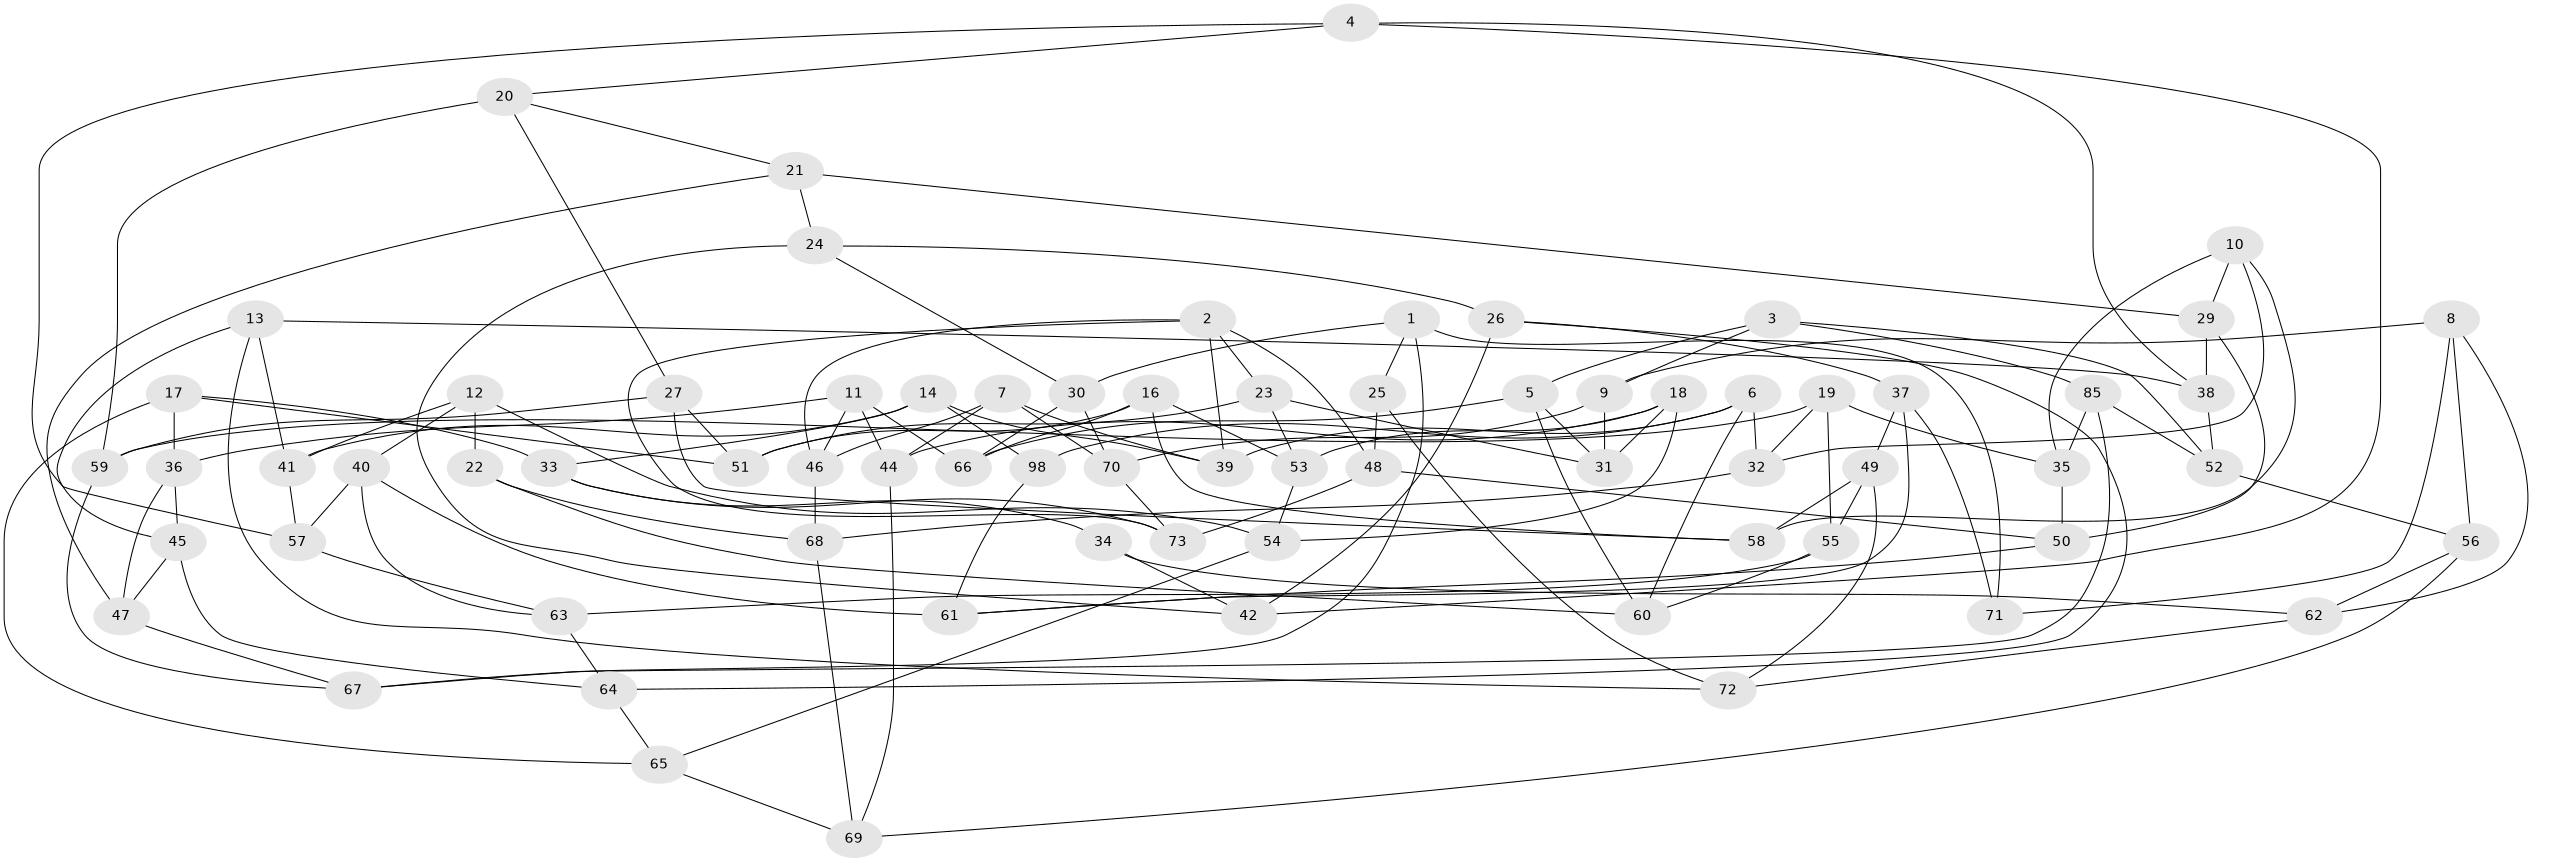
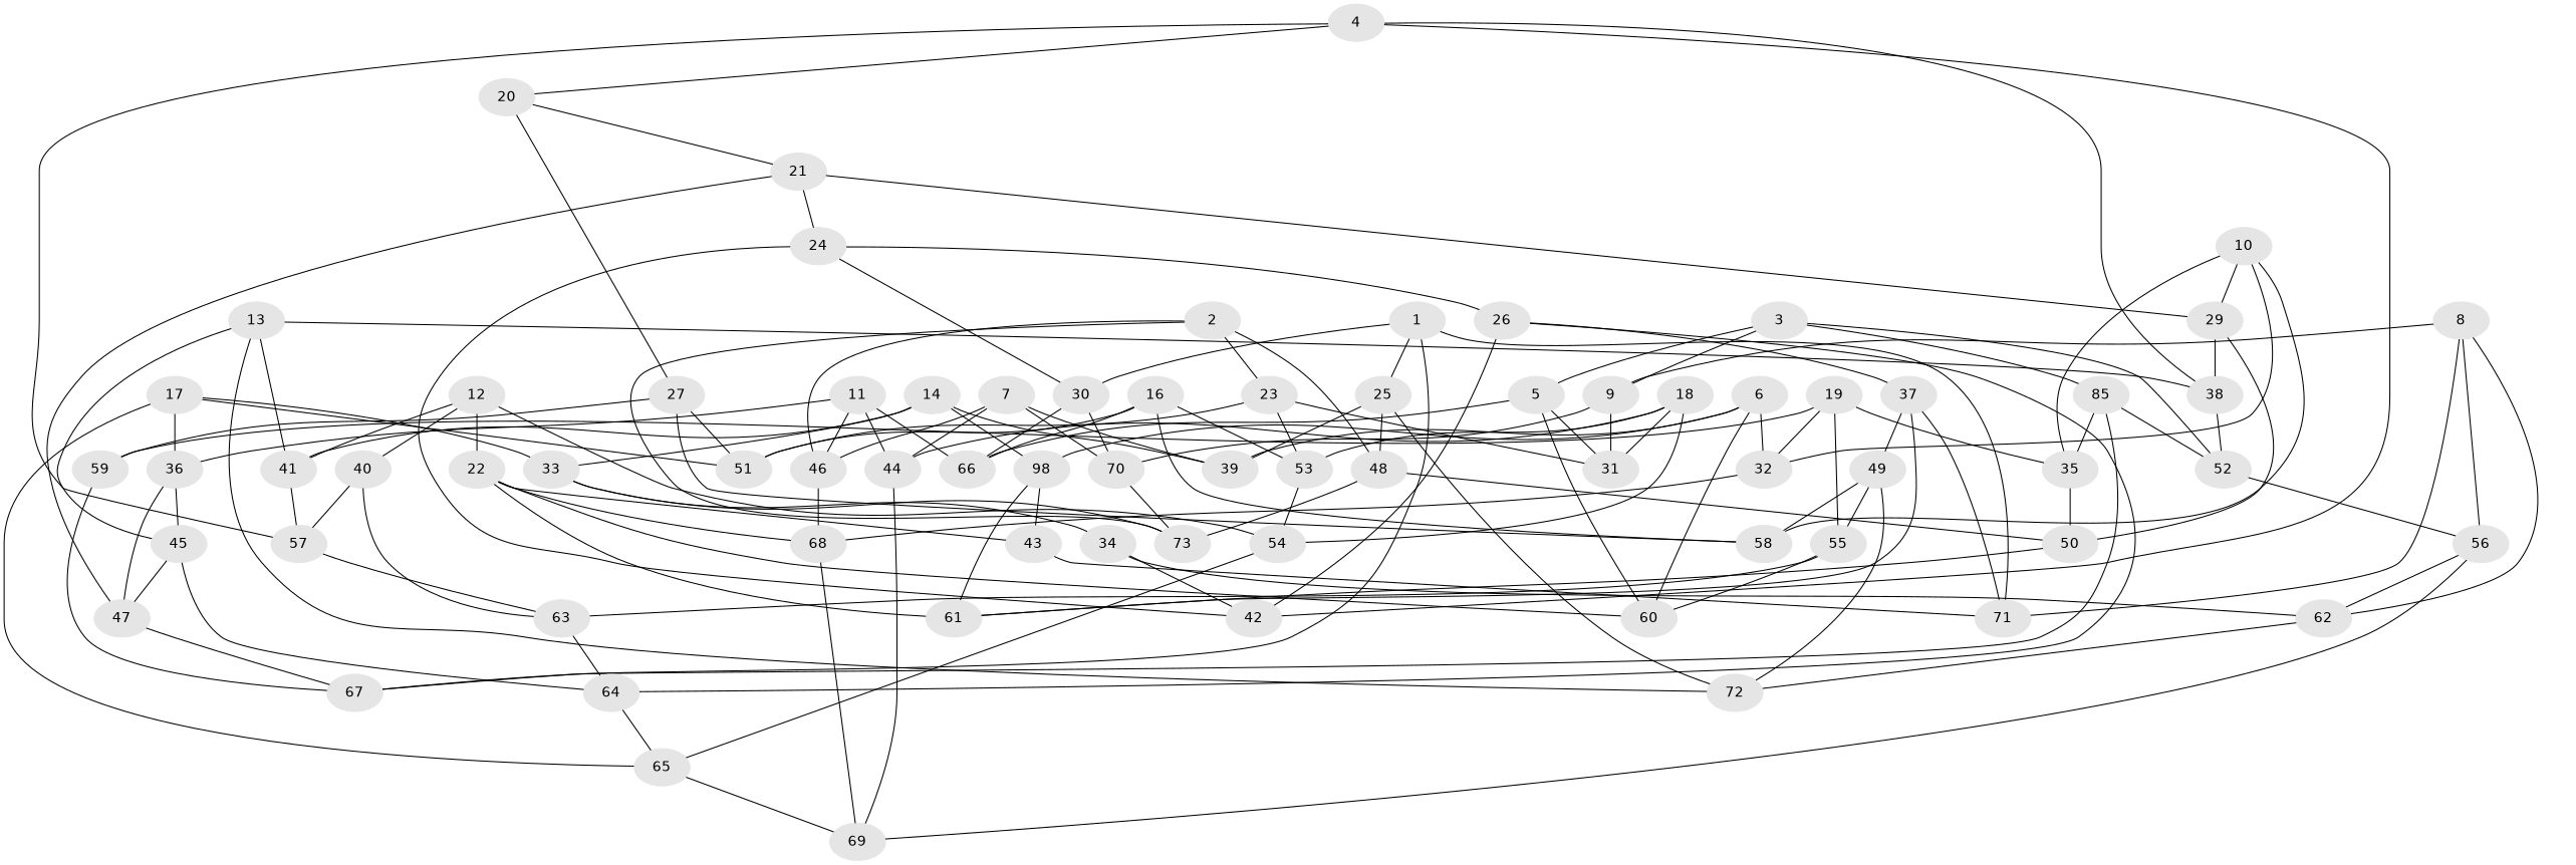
  graph {
    fontname="DejaVu Sans"
    node [color=gray90 fontname="DejaVu Sans" style=filled]
    edge [fontname="DejaVu Sans"]
    1
    25
    30
    67
    71
    48
    39
    72
    66
    70
    2
    23
    46
    73
    31
    51
    53
    68
    50
    3
    5
    9
    n23 [label=85]
    52
    60
    35
    56
    4
    20
    38
    42
    57
    59
    21
    27
    63
    6
    n38 [label=98]
    32
+   43
    61
    7
    44
    69
    8
    62
    10
    29
    58
    11
    36
    45
    47
    12
    22
    40
    41
    54
    65
    13
    64
    14
    33
    34
    16
    17
    18
    19
    55
    24
    26
    37
    49
    1 -- 25
    1 -- 30
    1 -- 67
    1 -- 71
    25 -- 48
-   2 -- 39
+   25 -- 39
    25 -- 72
    30 -- 66
    30 -- 70
    48 -- 73
    48 -- 50
    70 -- 73
    2 -- 48
    2 -- 23
    2 -- 46
    2 -- 73
    23 -- 31
    23 -- 51
    23 -- 53
    46 -- 68
    53 -- 54
    68 -- 69
    50 -- 61
    3 -- 5
    3 -- 9
    3 -- n23
    3 -- 52
    5 -- 66
    5 -- 31
    5 -- 60
    9 -- 70
    9 -- 31
    n23 -- 67
    n23 -- 52
    n23 -- 35
    52 -- 56
    35 -- 50
    56 -- 69
    56 -- 62
    4 -- 20
    4 -- 38
    4 -- 42
    4 -- 57
-   20 -- 59
    20 -- 21
    20 -- 27
    38 -- 52
    57 -- 63
    59 -- 67
    21 -- 29
    21 -- 47
    21 -- 24
    27 -- 51
    27 -- 59
    27 -- 58
    63 -- 64
    6 -- 39
    6 -- 60
    6 -- n38
    6 -- 32
+   n38 -- 43
    n38 -- 61
    32 -- 68
+   43 -- 71
    7 -- 39
    7 -- 70
    7 -- 46
    7 -- 44
    44 -- 69
    8 -- 71
    8 -- 9
    8 -- 56
    8 -- 62
    62 -- 72
    10 -- 35
    10 -- 32
    10 -- 29
    10 -- 58
    29 -- 50
    29 -- 38
    11 -- 66
    11 -- 46
    11 -- 44
    11 -- 36
    36 -- 45
    36 -- 47
    45 -- 47
    45 -- 64
    47 -- 67
    12 -- 22
    12 -- 40
    12 -- 41
    12 -- 54
    22 -- 68
    22 -- 60
+   22 -- 43
    40 -- 57
    40 -- 63
-   40 -- 61
+   22 -- 61
    41 -- 57
    54 -- 65
    65 -- 69
    13 -- 72
    13 -- 38
    13 -- 45
    13 -- 41
    64 -- 65
    14 -- 39
    14 -- n38
    14 -- 41
    14 -- 33
    33 -- 73
    33 -- 34
    34 -- 42
    34 -- 62
    16 -- 66
    16 -- 51
    16 -- 53
    16 -- 58
    17 -- 51
    17 -- 36
    17 -- 65
    17 -- 33
    18 -- 31
    18 -- 53
    18 -- 44
    18 -- 54
    19 -- 35
    19 -- 59
    19 -- 32
    19 -- 55
    55 -- 60
    55 -- 63
    24 -- 30
    24 -- 42
    24 -- 26
    26 -- 42
    26 -- 64
    26 -- 37
    37 -- 71
    37 -- 61
    37 -- 49
    49 -- 72
    49 -- 58
    49 -- 55
  }
